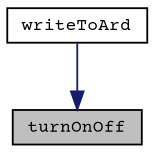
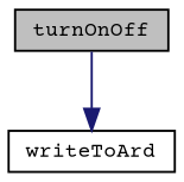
  digraph {
    rankdir=TB
    fontname="Courier Prime"
    node [color=black fontname="Courier Prime" fontsize=10 shape=record style=filled]
    n1 [fillcolor=grey75 fontcolor=black height=0.2 label=turnOnOff width=0.4]
    n2 [fillcolor=white height=0.2 label=writeToArd width=0.4]
-   n2 -> n1 [color=midnightblue fontname="Courier Prime" fontsize=10 labelfontname=Roboto labelfontsize=10 style=solid]
+   n1 -> n2 [color=midnightblue fontname="Courier Prime" fontsize=10 labelfontname=Roboto labelfontsize=10 style=solid]
  }
